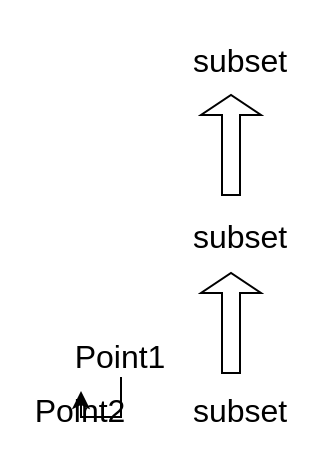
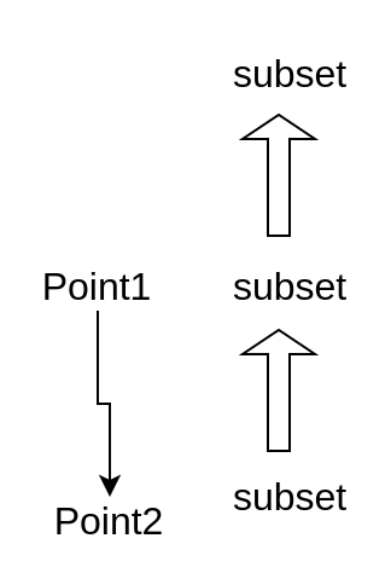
  <mxCell id="0" />
  <mxCell id="1" parent="0" />
- <mxCell id="2" value="Point2" style="text;html=1;strokeColor=none;fillColor=none;align=center;verticalAlign=middle;whiteSpace=wrap;rounded=0;fontSize=16;" vertex="1" parent="1"><mxGeometry x="20" y="195" width="40" height="20" as="geometry" /></mxCell>
+ <mxCell id="2" value="Point2" style="text;html=1;strokeColor=none;fillColor=none;align=center;verticalAlign=middle;whiteSpace=wrap;rounded=0;fontSize=16;" vertex="1" parent="1"><mxGeometry x="25" y="205" width="40" height="20" as="geometry" /></mxCell>
  <mxCell id="3" value="subset" style="text;html=1;strokeColor=none;fillColor=none;align=center;verticalAlign=middle;whiteSpace=wrap;rounded=0;fontSize=16;" vertex="1" parent="1"><mxGeometry x="100" y="195" width="40" height="20" as="geometry" /></mxCell>
  <mxCell id="4" style="edgeStyle=orthogonalEdgeStyle;rounded=0;orthogonalLoop=1;jettySize=auto;html=1;entryX=0.5;entryY=0;entryDx=0;entryDy=0;fontSize=16;" edge="1" parent="1" source="5" target="2"><mxGeometry relative="1" as="geometry" /></mxCell>
- <mxCell id="5" value="Point1" style="text;html=1;strokeColor=none;fillColor=none;align=center;verticalAlign=middle;whiteSpace=wrap;rounded=0;fontSize=16;" vertex="1" parent="1"><mxGeometry x="40" y="168" width="40" height="20" as="geometry" /></mxCell>
+ <mxCell id="5" value="Point1" style="text;html=1;strokeColor=none;fillColor=none;align=center;verticalAlign=middle;whiteSpace=wrap;rounded=0;fontSize=16;" vertex="1" parent="1"><mxGeometry x="20" y="108" width="40" height="20" as="geometry" /></mxCell>
  <mxCell id="6" value="subset" style="text;html=1;strokeColor=none;fillColor=none;align=center;verticalAlign=middle;whiteSpace=wrap;rounded=0;fontSize=16;" vertex="1" parent="1"><mxGeometry x="100" y="108" width="40" height="20" as="geometry" /></mxCell>
  <mxCell id="7" value="subset" style="text;html=1;strokeColor=none;fillColor=none;align=center;verticalAlign=middle;whiteSpace=wrap;rounded=0;fontSize=16;" vertex="1" parent="1"><mxGeometry x="100" y="20" width="40" height="20" as="geometry" /></mxCell>
  <mxCell id="8" value="" style="shape=singleArrow;direction=north;whiteSpace=wrap;html=1;" vertex="1" parent="1"><mxGeometry x="100" y="136" width="30" height="50" as="geometry" /></mxCell>
  <mxCell id="9" value="" style="shape=singleArrow;direction=north;whiteSpace=wrap;html=1;" vertex="1" parent="1"><mxGeometry x="100" y="47" width="30" height="50" as="geometry" /></mxCell>
